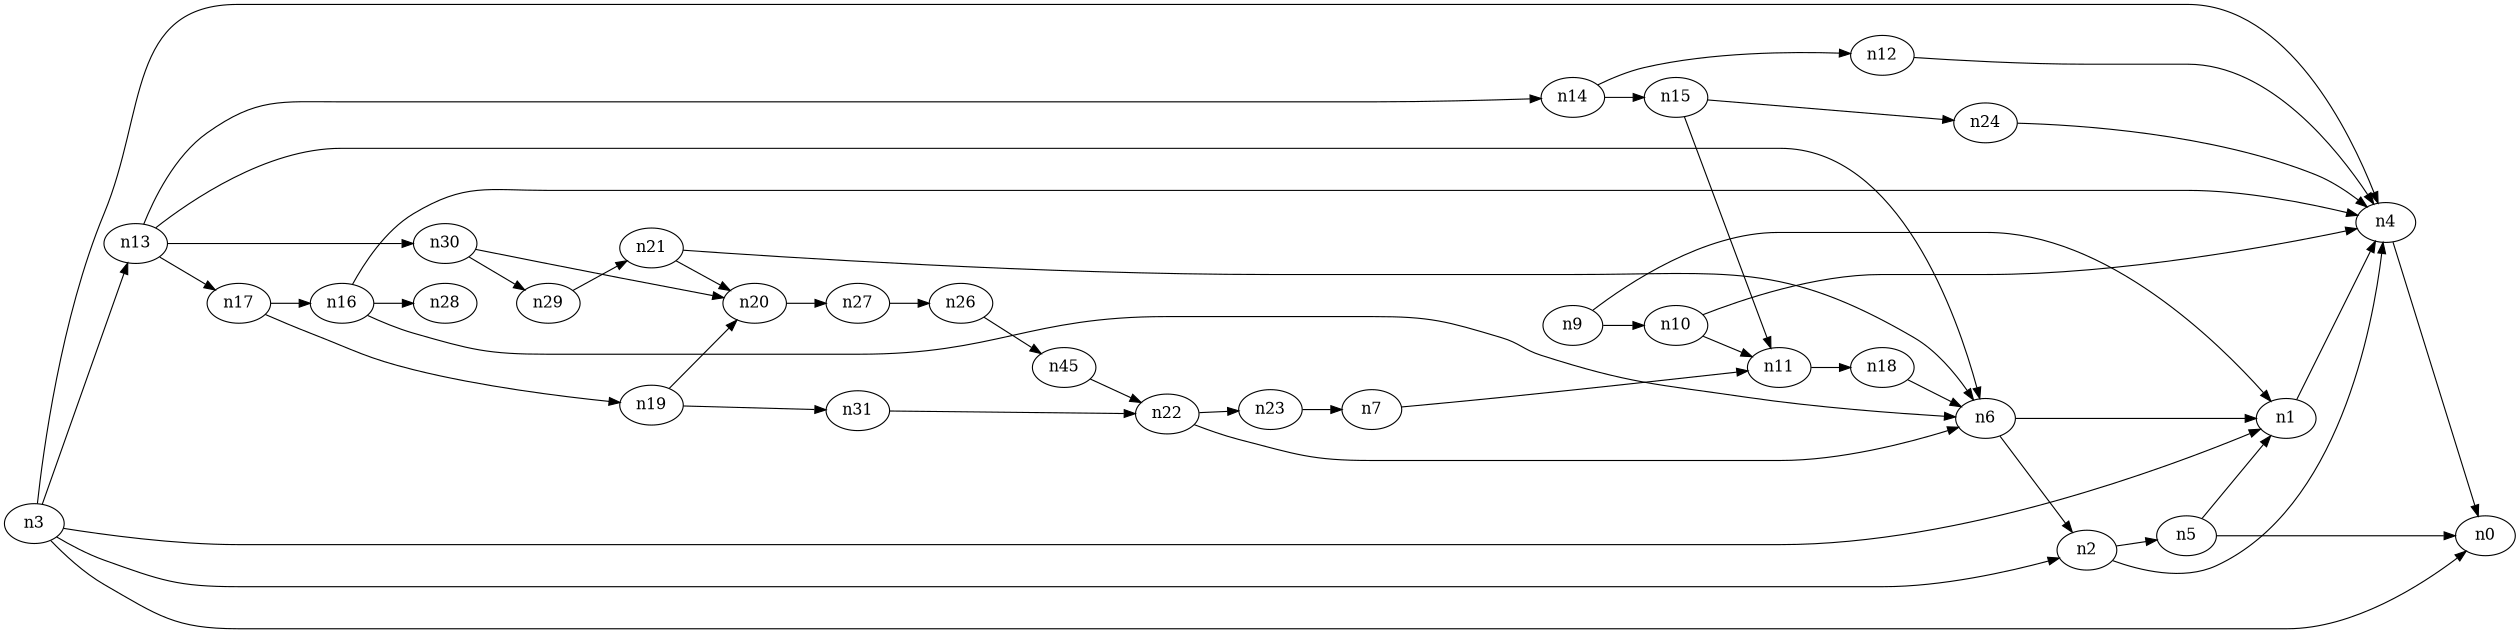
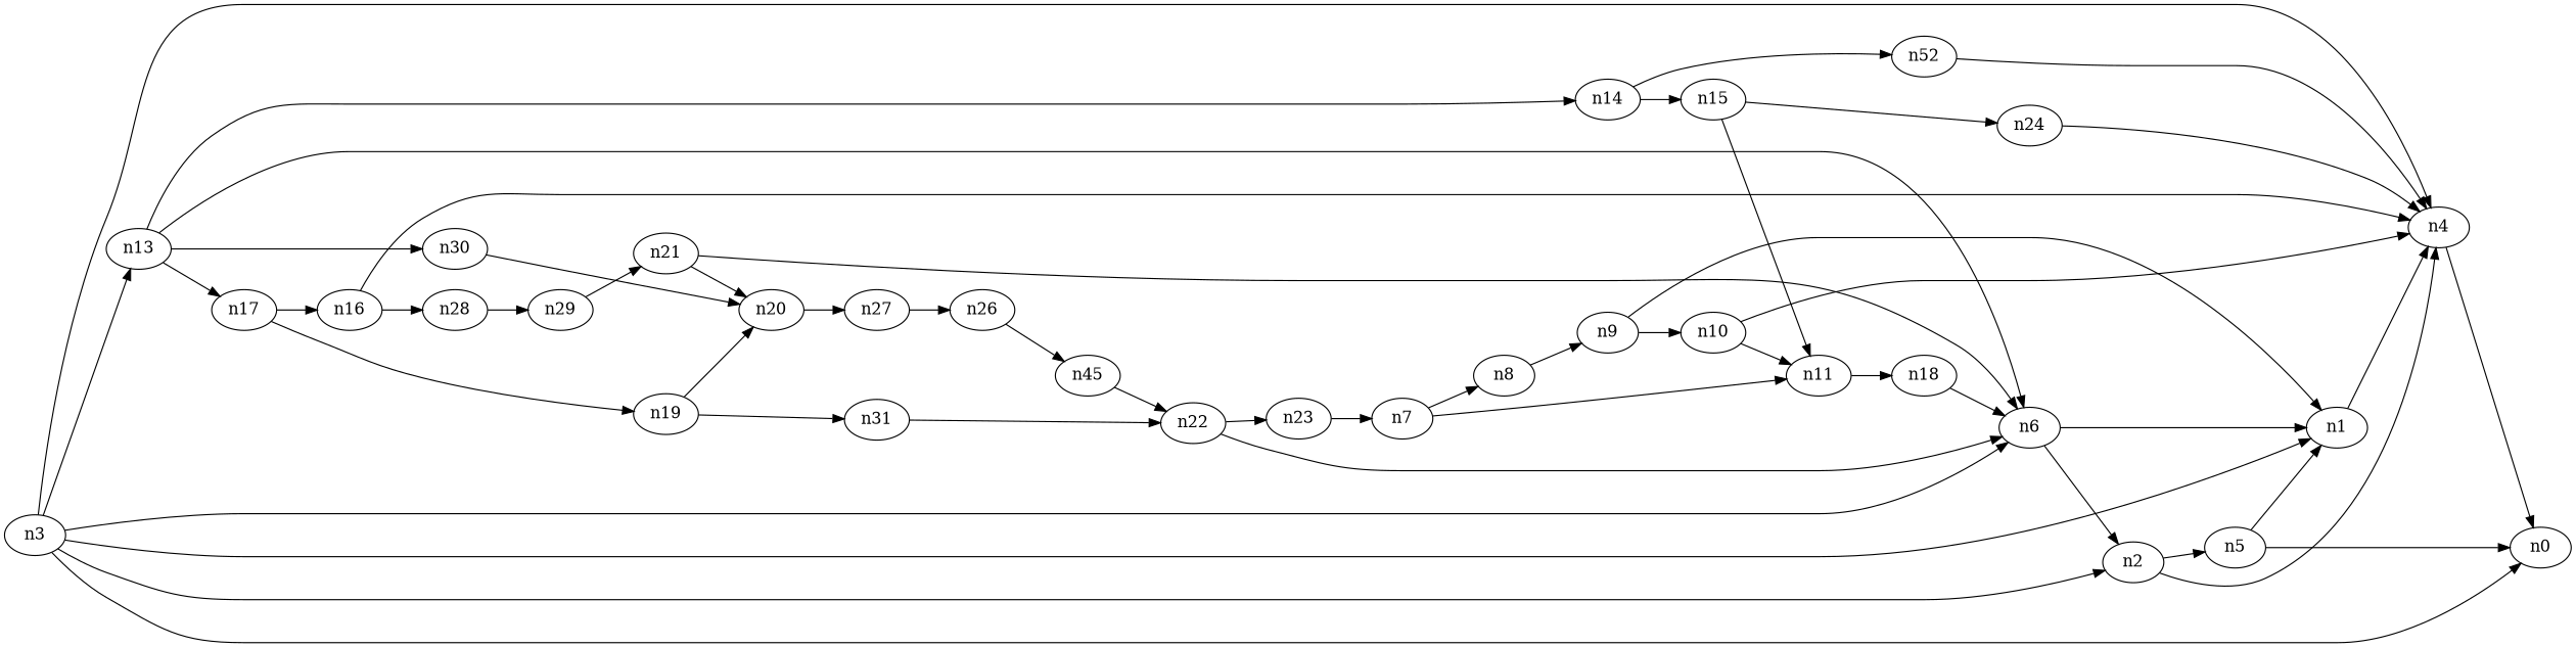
  digraph {
    rankdir=LR
    n1
    n4
    n0
    n2
    n5
    n3
    n6
    n13
    n7
+   n8
    n11
-   n12
+   n12 [label=n52]
    n14
    n17
    n30
    n9
    n18
    n15
    n16
    n19
    n20
    n10
    n24
    n28
    n31
    n27
    n29
    n21
    n22
    n26
    n23
    n25 [label=n45]
    n1 -> n4
    n4 -> n0
    n2 -> n4
    n2 -> n5
    n5 -> n1
    n5 -> n0
    n3 -> n1
    n3 -> n4
    n3 -> n0
    n3 -> n2
-   n16 -> n6
+   n3 -> n6
    n3 -> n13
    n6 -> n1
    n6 -> n2
    n13 -> n6
    n13 -> n14
    n13 -> n17
    n13 -> n30
+   n7 -> n8
    n7 -> n11
+   n8 -> n9
    n11 -> n18
    n12 -> n4
    n14 -> n12
    n14 -> n15
    n17 -> n16
    n17 -> n19
    n30 -> n20
    n9 -> n1
    n9 -> n10
    n18 -> n6
    n15 -> n11
    n15 -> n24
    n16 -> n4
    n16 -> n28
    n19 -> n20
    n19 -> n31
    n20 -> n27
    n10 -> n4
    n10 -> n11
    n24 -> n4
-   n30 -> n29
+   n28 -> n29
    n31 -> n22
    n27 -> n26
    n29 -> n21
    n21 -> n6
    n21 -> n20
    n22 -> n6
    n22 -> n23
    n26 -> n25
    n23 -> n7
    n25 -> n22
  }
